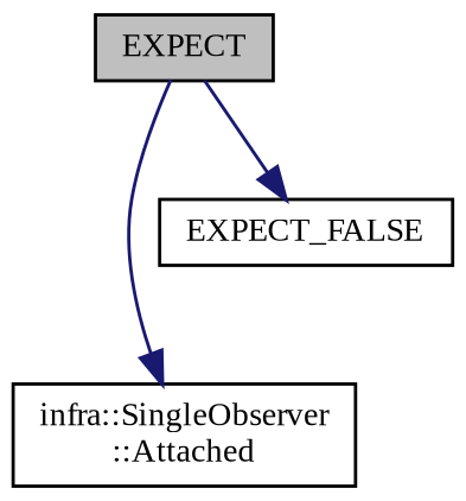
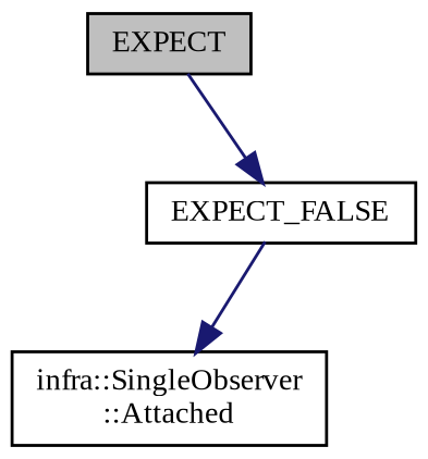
  digraph {
    fontname="Liberation Serif"
    rankdir=TB
    node [color=black fillcolor=white fontname="Liberation Serif" fontsize=10 shape=record style=filled]
    edge [color=midnightblue fontname="Liberation Serif" fontsize=10 labelfontname=Helvetica labelfontsize=10 style=solid]
    n1 [fillcolor=grey75 fontcolor=black height=0.2 label=EXPECT width=0.4]
    n2 [height=0.2 label="infra::SingleObserver\l::Attached" width=0.4]
    n3 [height=0.2 label=EXPECT_FALSE width=0.4]
-   n1 -> n2
+   n3 -> n2
    n1 -> n3
  }
